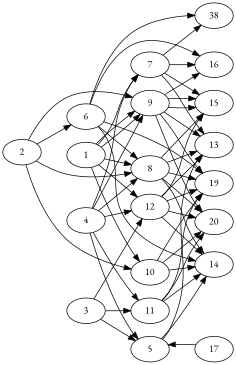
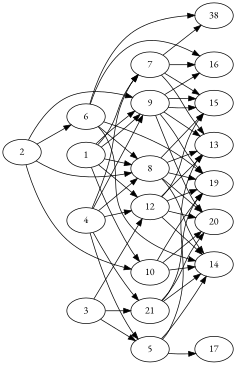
  digraph {
    fontname="EB Garamond"
    rankdir=LR
    node [alpha=0.15 fontname="EB Garamond"]
    edge [fontname="EB Garamond"]
    1 [alpha=0.19 expect_size=45508608]
    7 [alpha=0.07 expect_size=10433536]
    8 [alpha=0.20 expect_size=35895296]
    9 [alpha=0.05 expect_size=17465344]
    10 [expect_size=47990784]
    12 [alpha=0.05 expect_size=35334144]
    13 [alpha=0.11 expect_size=15417344]
    16 [alpha=0.18 expect_size=38864896]
    n9 [alpha=0.03 expect_size=40925184 label=38]
    15 [alpha=0.02 expect_size=45368320]
    14 [alpha=0.08 expect_size=12504064]
    19 [alpha=0.08 expect_size=39804928]
    20 [expect_size=51731456]
    2 [alpha=0.12 expect_size=31502336]
    6 [alpha=0.14 expect_size=40736768]
    3 [alpha=0.19 expect_size=18563072]
    5 [alpha=0.17 expect_size=23378944]
-   11 [expect_size=38529024]
+   11 [expect_size=38529024 label=21]
    17 [alpha=0.17 expect_size=25231360]
    4 [alpha=0.14 expect_size=29134848]
    1 -> 7
    1 -> 8
    1 -> 9
    1 -> 9
    1 -> 10
    1 -> 12
    7 -> 13
    7 -> 16
    7 -> n9
    7 -> 15
    8 -> 13
    8 -> 15
    8 -> 14
    8 -> 19
    8 -> 20
    9 -> 13
    9 -> 16
    9 -> 15
    9 -> 15
    9 -> 19
    9 -> 20
    10 -> 14
    10 -> 19
    10 -> 20
    12 -> 13
    12 -> 15
    12 -> 14
    12 -> 19
    12 -> 20
    2 -> 8
    2 -> 9
    2 -> 10
    2 -> 6
    6 -> 8
    6 -> 16
    6 -> n9
    6 -> 14
    6 -> 19
    3 -> 12
    3 -> 5
    3 -> 11
    5 -> 13
    5 -> 14
-   17 -> 5
+   5 -> 17
    11 -> 14
    11 -> 19
    11 -> 20
    4 -> 7
    4 -> 8
    4 -> 9
    4 -> 12
    4 -> 5
    4 -> 11
  }
